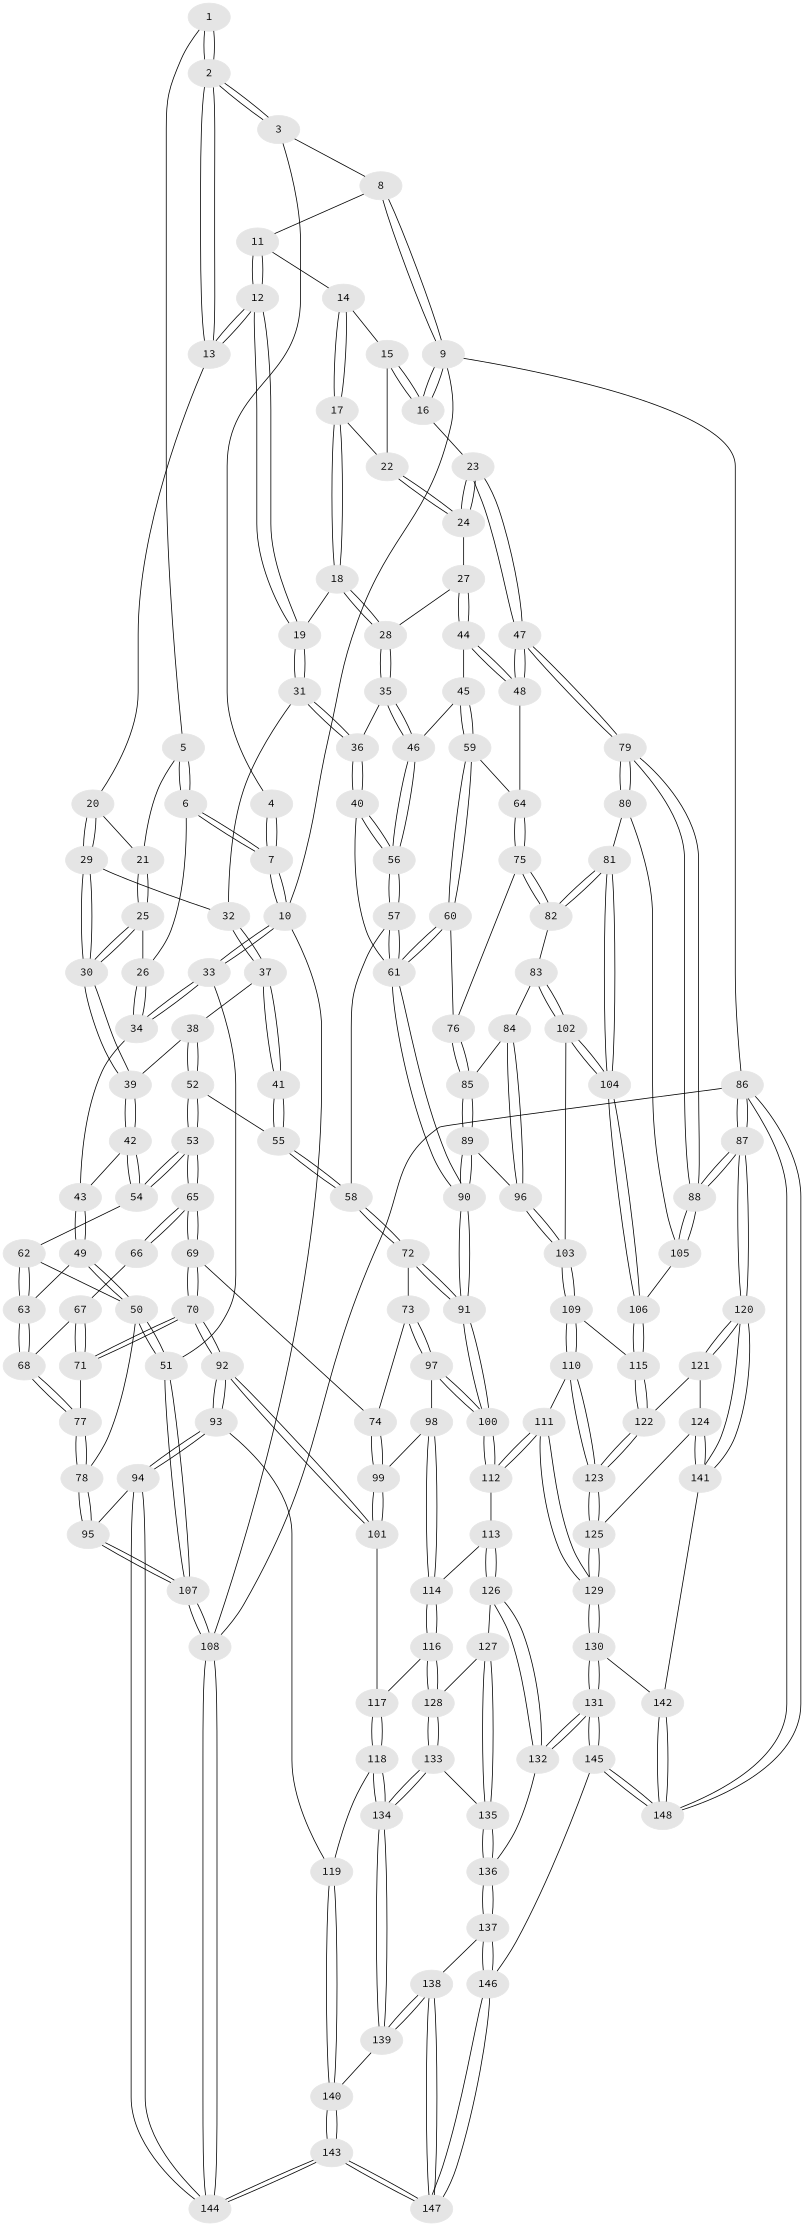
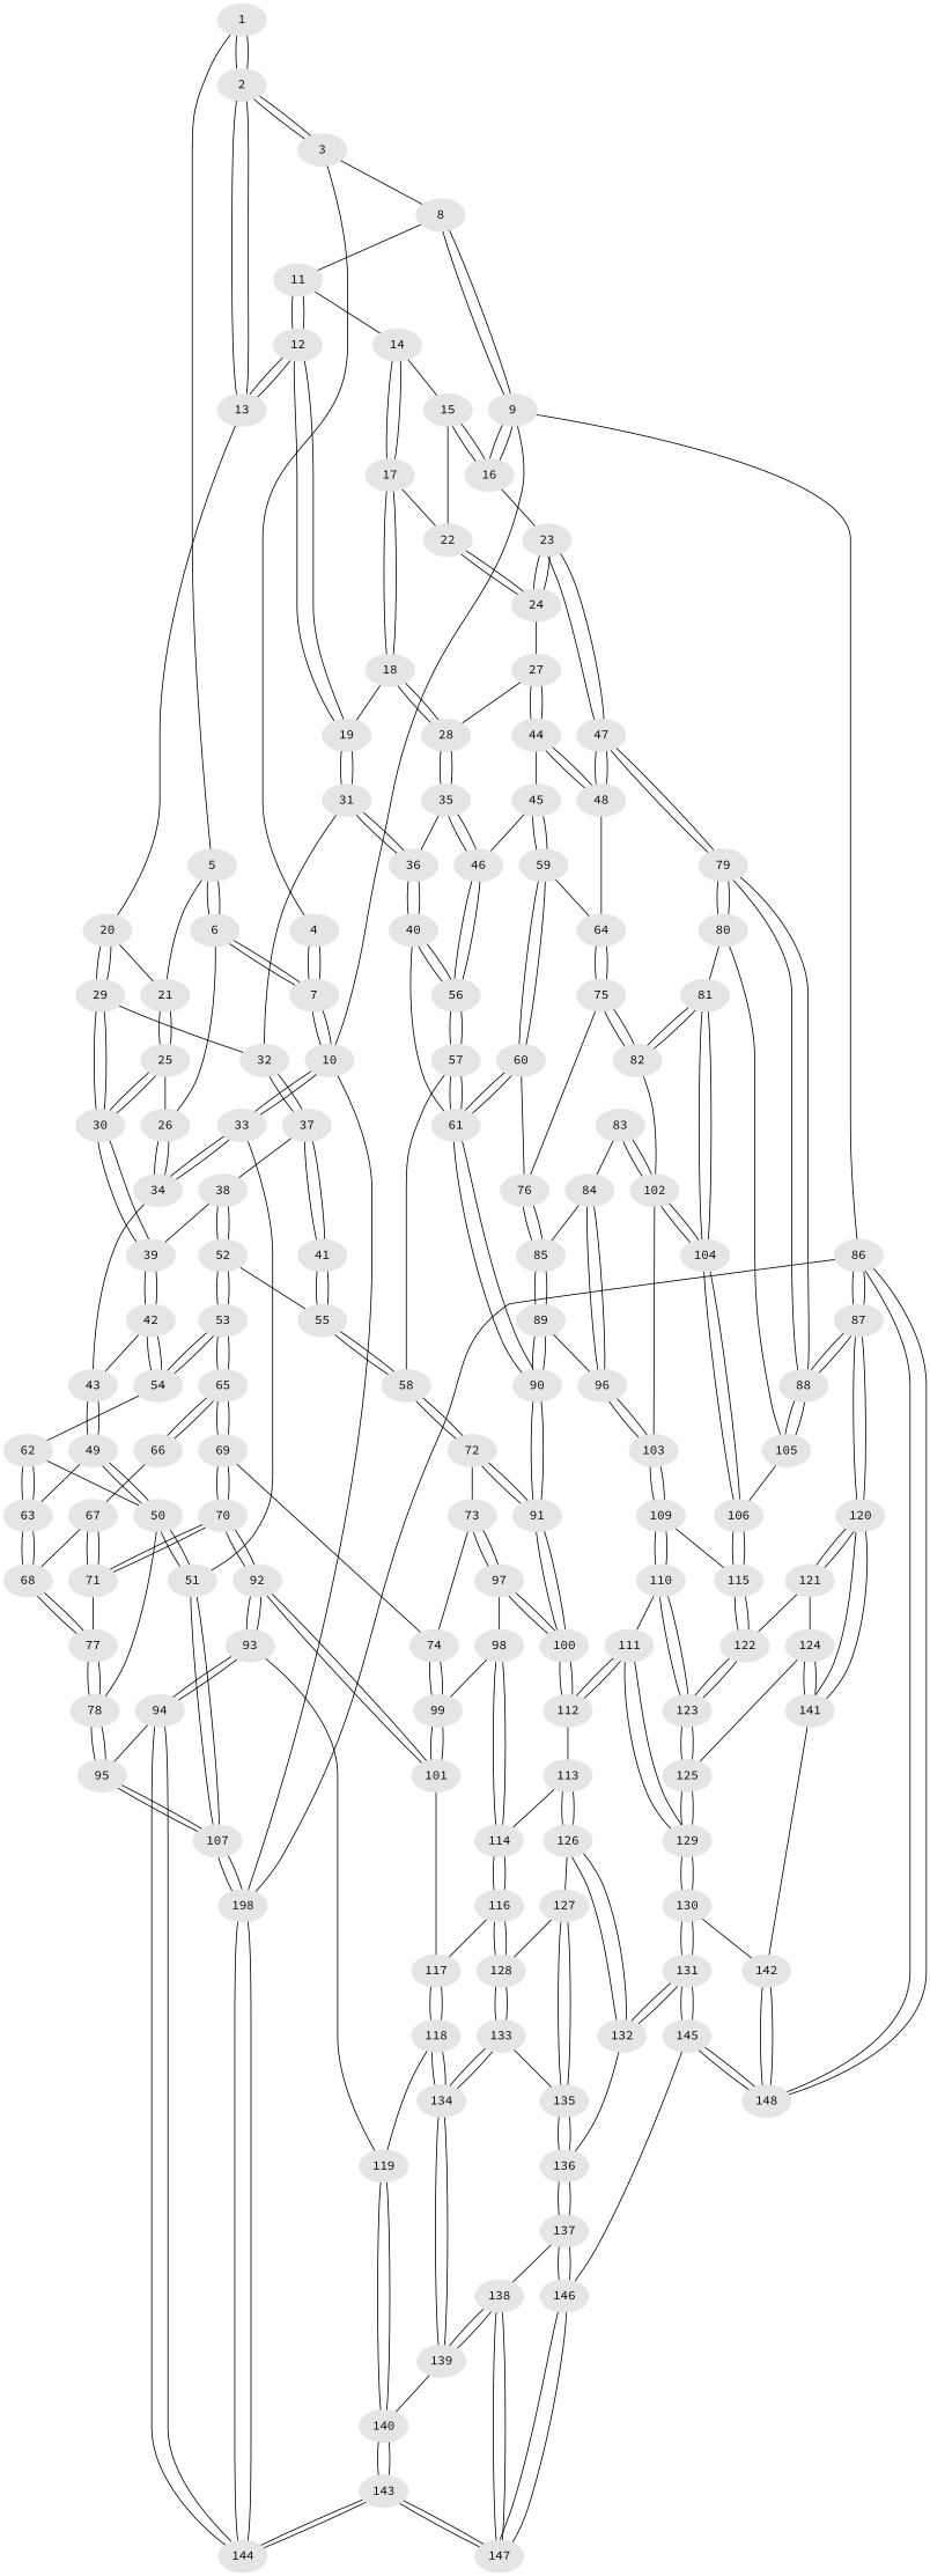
  graph {
    fontname="Source Code Pro"
    node [color=gray90 fontname="Source Code Pro" style=filled]
    edge [fontname="Source Code Pro"]
    1
    2
    5
    3
    13
    6
    21
    4
    8
    20
    7
    9
    11
    10
    26
    25
    34
    33
-   108
+   108 [label=198]
    16
    86
    12
    14
    23
    87
    148
    51
    144
    19
    15
    17
    31
    29
    22
    18
    24
    47
    28
    35
    32
    36
    30
    27
    48
    79
    44
    39
    43
    45
    46
    37
    42
    40
    38
    41
    107
    49
    56
    61
    52
    55
    53
    54
    57
    58
    62
    50
    63
    59
    64
    60
    80
    88
    75
    78
    68
    95
    65
    66
    69
    72
    90
    73
    91
    76
    85
    67
    77
    82
    70
    74
    71
    92
    99
    93
    101
    97
    100
    98
    83
    89
    81
    105
    104
    106
    84
    102
    96
    103
    120
    121
    141
    112
    94
    119
    117
    140
    109
    114
    116
    113
    118
    115
    110
    122
    111
    123
    129
    125
    130
    126
    127
    132
    128
    133
    134
    139
    143
    124
    142
    135
    136
    131
    145
    146
    137
    138
    147
    1 -- 2
    1 -- 2
    1 -- 5
    2 -- 3
    2 -- 3
    2 -- 13
    2 -- 13
    5 -- 6
    5 -- 6
    5 -- 21
    3 -- 4
    3 -- 8
    13 -- 20
    6 -- 7
    6 -- 7
    6 -- 26
    21 -- 25
    21 -- 25
    4 -- 7
    4 -- 7
    8 -- 9
    8 -- 9
    8 -- 11
    20 -- 21
    20 -- 29
    20 -- 29
    7 -- 10
    7 -- 10
    9 -- 10
    9 -- 16
    9 -- 16
    9 -- 86
    11 -- 12
    11 -- 12
    11 -- 14
    10 -- 33
    10 -- 33
    10 -- 108
    26 -- 34
    26 -- 34
    25 -- 26
    25 -- 30
    25 -- 30
    34 -- 43
    33 -- 34
    33 -- 34
    33 -- 51
    108 -- 144
    108 -- 144
    16 -- 23
    86 -- 108
    86 -- 87
    86 -- 87
    86 -- 148
    86 -- 148
    12 -- 13
    12 -- 13
    12 -- 19
    12 -- 19
    14 -- 15
    14 -- 17
    14 -- 17
    23 -- 24
    23 -- 24
    23 -- 47
    23 -- 47
    87 -- 88
    87 -- 88
    87 -- 120
    87 -- 120
    51 -- 107
    51 -- 107
    19 -- 31
    19 -- 31
    15 -- 16
    15 -- 16
    15 -- 22
    17 -- 22
    17 -- 18
    17 -- 18
    31 -- 32
    31 -- 36
    31 -- 36
    29 -- 32
    29 -- 30
    29 -- 30
    22 -- 24
    22 -- 24
    18 -- 19
    18 -- 28
    18 -- 28
    24 -- 27
    47 -- 48
    47 -- 48
    47 -- 79
    47 -- 79
    28 -- 35
    28 -- 35
    35 -- 36
    35 -- 46
    35 -- 46
    32 -- 37
    32 -- 37
    36 -- 40
    36 -- 40
    30 -- 39
    30 -- 39
    27 -- 28
    27 -- 44
    27 -- 44
    48 -- 64
    79 -- 80
    79 -- 80
    79 -- 88
    79 -- 88
    44 -- 48
    44 -- 48
    44 -- 45
    39 -- 42
    39 -- 42
    43 -- 49
    43 -- 49
    45 -- 46
    45 -- 59
    45 -- 59
    46 -- 56
    46 -- 56
    37 -- 38
    37 -- 41
    37 -- 41
    42 -- 43
    42 -- 54
    42 -- 54
    40 -- 56
    40 -- 56
    40 -- 61
    38 -- 39
    38 -- 52
    38 -- 52
    41 -- 55
    41 -- 55
    107 -- 108
    107 -- 108
    49 -- 50
    49 -- 50
    49 -- 63
    56 -- 57
    56 -- 57
    61 -- 90
    61 -- 90
    52 -- 55
    52 -- 53
    52 -- 53
    55 -- 58
    55 -- 58
    53 -- 54
    53 -- 54
    53 -- 65
    53 -- 65
    54 -- 62
    57 -- 61
    57 -- 61
    57 -- 58
    58 -- 72
    58 -- 72
    62 -- 50
    62 -- 63
    62 -- 63
    50 -- 51
    50 -- 51
    50 -- 78
    63 -- 68
    63 -- 68
    59 -- 64
    59 -- 60
    59 -- 60
    64 -- 75
    64 -- 75
    60 -- 61
    60 -- 61
    60 -- 76
    80 -- 81
    80 -- 105
    88 -- 105
    88 -- 105
    75 -- 76
    75 -- 82
    75 -- 82
    78 -- 95
    78 -- 95
    68 -- 77
    68 -- 77
    95 -- 107
    95 -- 107
    65 -- 66
    65 -- 66
    65 -- 69
    65 -- 69
    66 -- 67
    69 -- 70
    69 -- 70
    69 -- 74
    72 -- 73
    72 -- 91
    72 -- 91
    90 -- 91
    90 -- 91
    73 -- 74
    73 -- 97
    73 -- 97
    91 -- 100
    91 -- 100
    76 -- 85
    76 -- 85
    85 -- 89
    85 -- 89
    67 -- 68
    67 -- 71
    67 -- 71
    77 -- 78
    77 -- 78
-   82 -- 83
+   82 -- 102
    70 -- 71
    70 -- 71
    70 -- 92
    70 -- 92
    74 -- 99
    74 -- 99
    71 -- 77
    92 -- 93
    92 -- 93
    92 -- 101
    92 -- 101
    99 -- 101
    99 -- 101
    93 -- 94
    93 -- 94
    93 -- 119
    101 -- 117
    97 -- 100
    97 -- 100
    97 -- 98
    100 -- 112
    100 -- 112
    98 -- 99
    98 -- 114
    98 -- 114
    83 -- 84
    83 -- 102
    83 -- 102
    89 -- 90
    89 -- 90
    89 -- 96
    81 -- 82
    81 -- 82
    81 -- 104
    81 -- 104
    105 -- 106
    104 -- 106
    104 -- 106
    106 -- 115
    106 -- 115
    84 -- 85
    84 -- 96
    84 -- 96
    102 -- 104
    102 -- 104
    102 -- 103
    96 -- 103
    96 -- 103
    103 -- 109
    103 -- 109
    120 -- 121
    120 -- 121
    120 -- 141
    120 -- 141
    121 -- 122
    121 -- 124
    141 -- 142
    112 -- 113
    94 -- 144
    94 -- 144
    94 -- 95
    119 -- 140
    119 -- 140
    117 -- 118
    117 -- 118
    140 -- 143
    140 -- 143
    109 -- 115
    109 -- 110
    109 -- 110
    114 -- 116
    114 -- 116
    116 -- 117
    116 -- 128
    116 -- 128
    113 -- 114
    113 -- 126
    113 -- 126
    118 -- 119
    118 -- 134
    118 -- 134
    115 -- 122
    115 -- 122
    110 -- 111
    110 -- 123
    110 -- 123
    122 -- 123
    122 -- 123
    111 -- 112
    111 -- 112
    111 -- 129
    111 -- 129
    123 -- 125
    123 -- 125
    129 -- 130
    129 -- 130
    125 -- 129
    125 -- 129
    130 -- 142
    130 -- 131
    130 -- 131
    126 -- 127
    126 -- 132
    126 -- 132
    127 -- 128
    127 -- 135
    127 -- 135
    132 -- 136
    128 -- 133
    128 -- 133
    133 -- 134
    133 -- 134
    133 -- 135
    134 -- 139
    134 -- 139
    139 -- 140
    143 -- 144
    143 -- 144
    143 -- 147
    143 -- 147
    124 -- 141
    124 -- 141
    124 -- 125
    142 -- 148
    142 -- 148
    135 -- 136
    135 -- 136
    136 -- 137
    136 -- 137
    131 -- 132
    131 -- 132
    131 -- 145
    131 -- 145
    145 -- 148
    145 -- 148
    145 -- 146
    146 -- 147
    146 -- 147
    137 -- 146
    137 -- 146
    137 -- 138
    138 -- 139
    138 -- 139
    138 -- 147
    138 -- 147
  }
